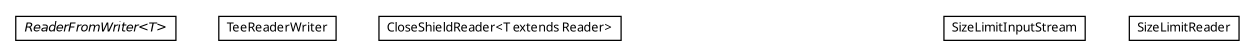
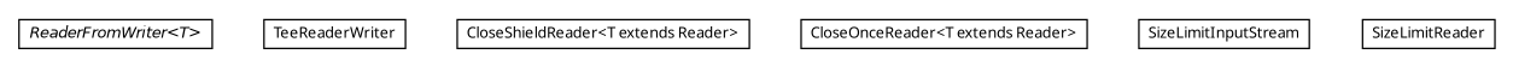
  digraph {
    nodesep=0.25
    ranksep=0.5
    fontname="Noto Sans"
    node [fontcolor=black fontname="Noto Sans" fontsize=10.0 shape=plaintext]
    n1 [label=<<table title="com.gc.iotools.stream.reader.ReaderFromWriter" border="0" cellborder="1" cellspacing="0" cellpadding="2" port="p" href="./ReaderFromWriter.html"> 		<tr><td><table border="0" cellspacing="0" cellpadding="1"> <tr><td align="center" balign="center"><font face="Helvetica-Oblique"> ReaderFromWriter&lt;T&gt; </font></td></tr> 		</table></td></tr> 		</table>>]
    n2 [label=<<table title="com.gc.iotools.stream.reader.TeeReaderWriter" border="0" cellborder="1" cellspacing="0" cellpadding="2" port="p" href="./TeeReaderWriter.html"> 		<tr><td><table border="0" cellspacing="0" cellpadding="1"> <tr><td align="center" balign="center"> TeeReaderWriter </td></tr> 		</table></td></tr> 		</table>>]
    n3 [label=<<table title="com.gc.iotools.stream.reader.CloseShieldReader" border="0" cellborder="1" cellspacing="0" cellpadding="2" port="p" href="./CloseShieldReader.html"> 		<tr><td><table border="0" cellspacing="0" cellpadding="1"> <tr><td align="center" balign="center"> CloseShieldReader&lt;T extends Reader&gt; </td></tr> 		</table></td></tr> 		</table>>]
+   n4 [label=<<table title="com.gc.iotools.stream.reader.CloseOnceReader" border="0" cellborder="1" cellspacing="0" cellpadding="2" port="p" href="./CloseOnceReader.html"> 		<tr><td><table border="0" cellspacing="0" cellpadding="1"> <tr><td align="center" balign="center"> CloseOnceReader&lt;T extends Reader&gt; </td></tr> 		</table></td></tr> 		</table>>]
    n5 [label=<<table title="com.gc.iotools.stream.reader.SizeLimitInputStream" border="0" cellborder="1" cellspacing="0" cellpadding="2" port="p" href="./SizeLimitInputStream.html"> 		<tr><td><table border="0" cellspacing="0" cellpadding="1"> <tr><td align="center" balign="center"> SizeLimitInputStream </td></tr> 		</table></td></tr> 		</table>>]
    n6 [label=<<table title="com.gc.iotools.stream.reader.SizeLimitReader" border="0" cellborder="1" cellspacing="0" cellpadding="2" port="p" href="./SizeLimitReader.html"> 		<tr><td><table border="0" cellspacing="0" cellpadding="1"> <tr><td align="center" balign="center"> SizeLimitReader </td></tr> 		</table></td></tr> 		</table>>]
  }
